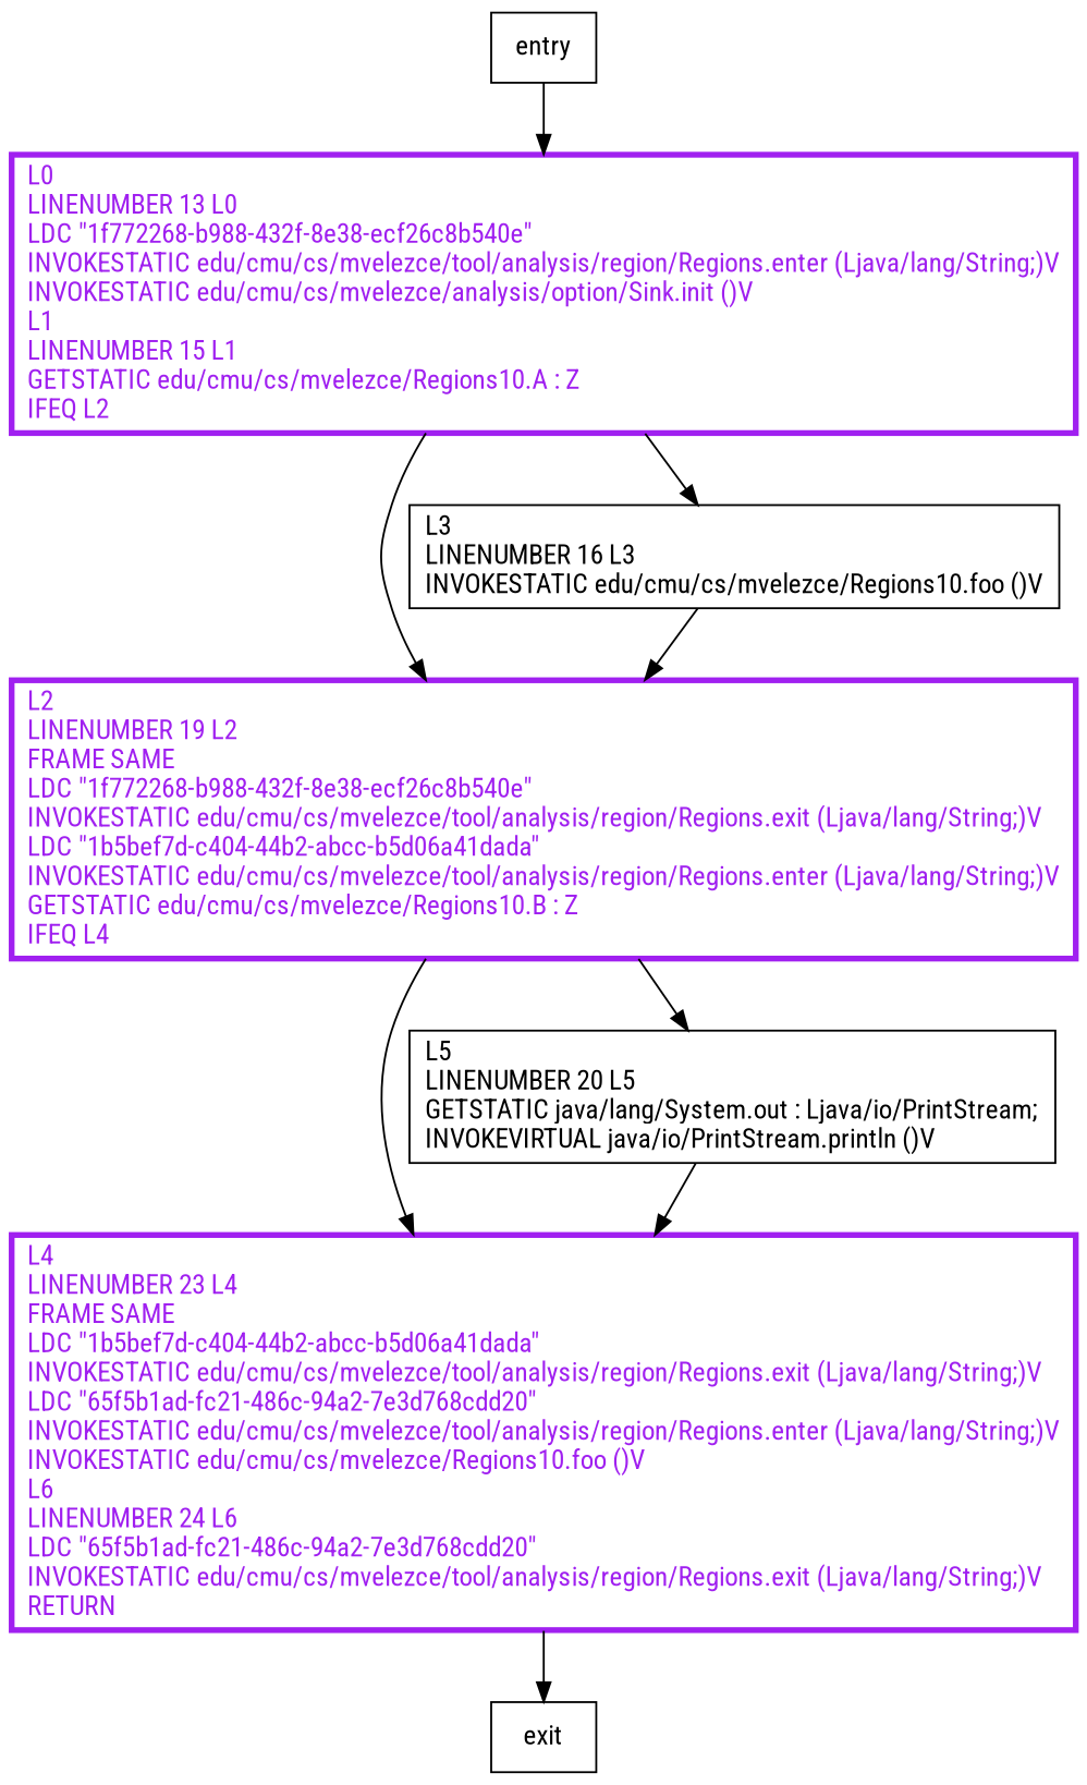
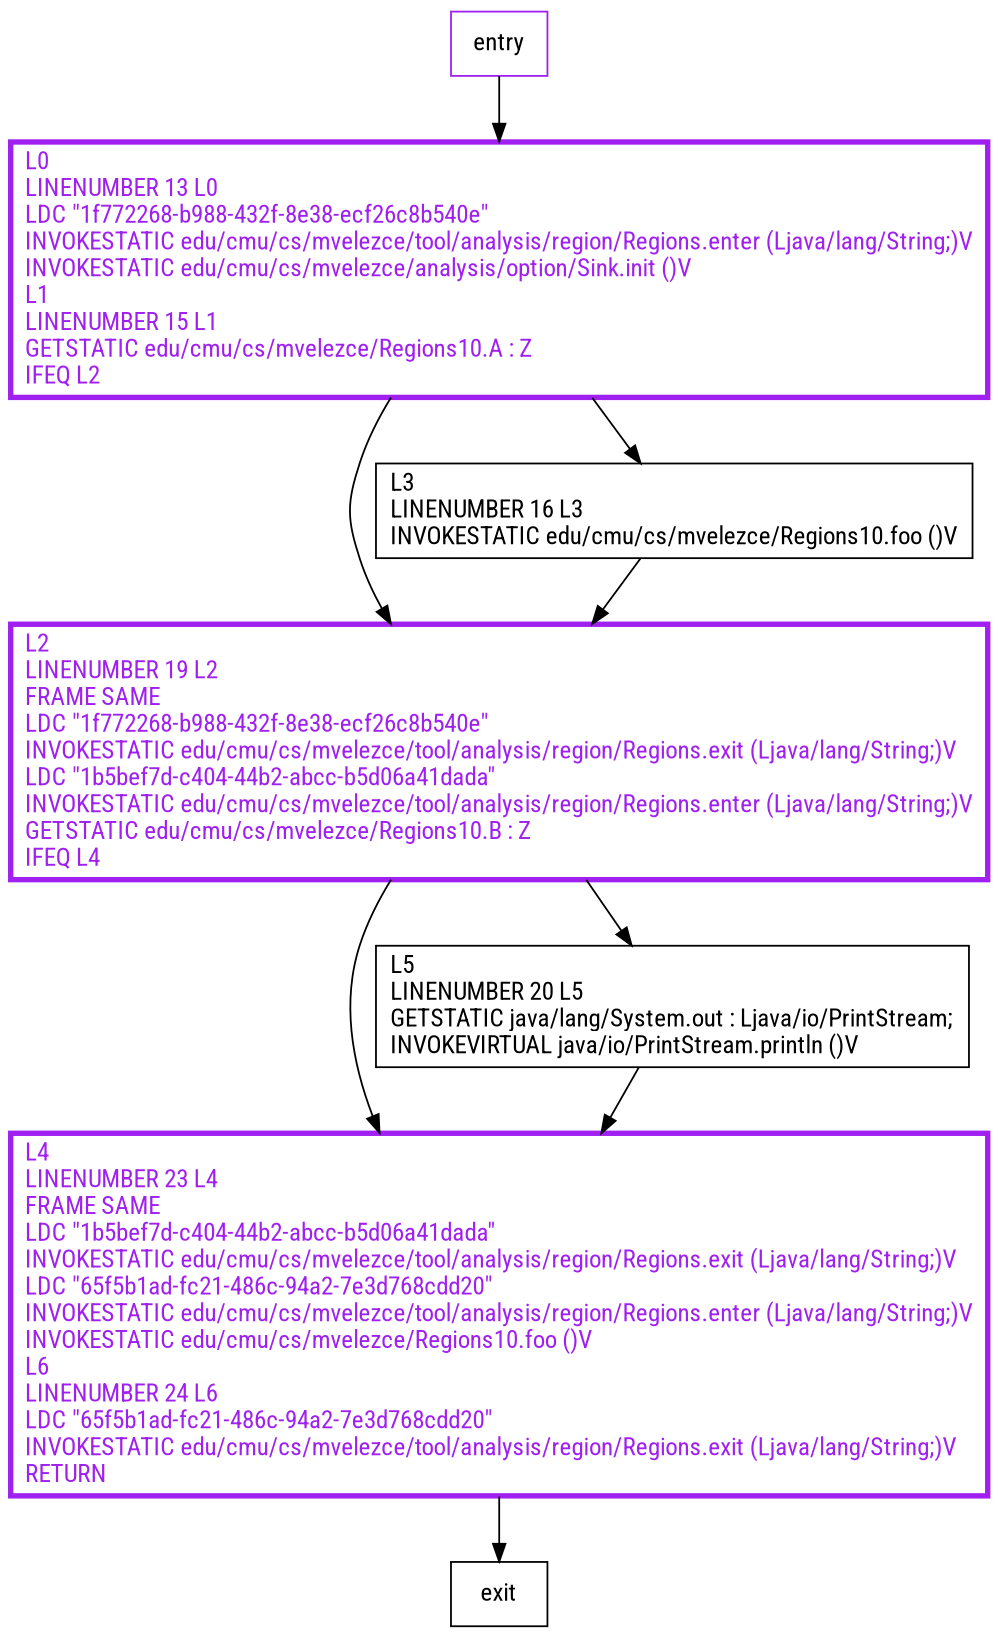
  digraph {
    fontname="Roboto Condensed"
    node [shape=record fontname="Roboto Condensed"]
    edge [fontname="Roboto Condensed"]
    n1 [color=purple fontcolor=purple label="L4\lLINENUMBER 23 L4\lFRAME SAME\lLDC \"1b5bef7d-c404-44b2-abcc-b5d06a41dada\"\lINVOKESTATIC edu/cmu/cs/mvelezce/tool/analysis/region/Regions.exit (Ljava/lang/String;)V\lLDC \"65f5b1ad-fc21-486c-94a2-7e3d768cdd20\"\lINVOKESTATIC edu/cmu/cs/mvelezce/tool/analysis/region/Regions.enter (Ljava/lang/String;)V\lINVOKESTATIC edu/cmu/cs/mvelezce/Regions10.foo ()V\lL6\lLINENUMBER 24 L6\lLDC \"65f5b1ad-fc21-486c-94a2-7e3d768cdd20\"\lINVOKESTATIC edu/cmu/cs/mvelezce/tool/analysis/region/Regions.exit (Ljava/lang/String;)V\lRETURN\l" penwidth=3]
    exit
    n3 [color=purple fontcolor=purple label="L0\lLINENUMBER 13 L0\lLDC \"1f772268-b988-432f-8e38-ecf26c8b540e\"\lINVOKESTATIC edu/cmu/cs/mvelezce/tool/analysis/region/Regions.enter (Ljava/lang/String;)V\lINVOKESTATIC edu/cmu/cs/mvelezce/analysis/option/Sink.init ()V\lL1\lLINENUMBER 15 L1\lGETSTATIC edu/cmu/cs/mvelezce/Regions10.A : Z\lIFEQ L2\l" penwidth=3]
    n4 [color=purple fontcolor=purple label="L2\lLINENUMBER 19 L2\lFRAME SAME\lLDC \"1f772268-b988-432f-8e38-ecf26c8b540e\"\lINVOKESTATIC edu/cmu/cs/mvelezce/tool/analysis/region/Regions.exit (Ljava/lang/String;)V\lLDC \"1b5bef7d-c404-44b2-abcc-b5d06a41dada\"\lINVOKESTATIC edu/cmu/cs/mvelezce/tool/analysis/region/Regions.enter (Ljava/lang/String;)V\lGETSTATIC edu/cmu/cs/mvelezce/Regions10.B : Z\lIFEQ L4\l" penwidth=3]
    n5 [label="L3\lLINENUMBER 16 L3\lINVOKESTATIC edu/cmu/cs/mvelezce/Regions10.foo ()V\l"]
    n6 [label="L5\lLINENUMBER 20 L5\lGETSTATIC java/lang/System.out : Ljava/io/PrintStream;\lINVOKEVIRTUAL java/io/PrintStream.println ()V\l"]
-   entry
+   entry [color=purple]
    n1 -> exit
    n3 -> n4
    n3 -> n5
    n4 -> n1
    n4 -> n6
    n5 -> n4
    n6 -> n1
    entry -> n3
  }
